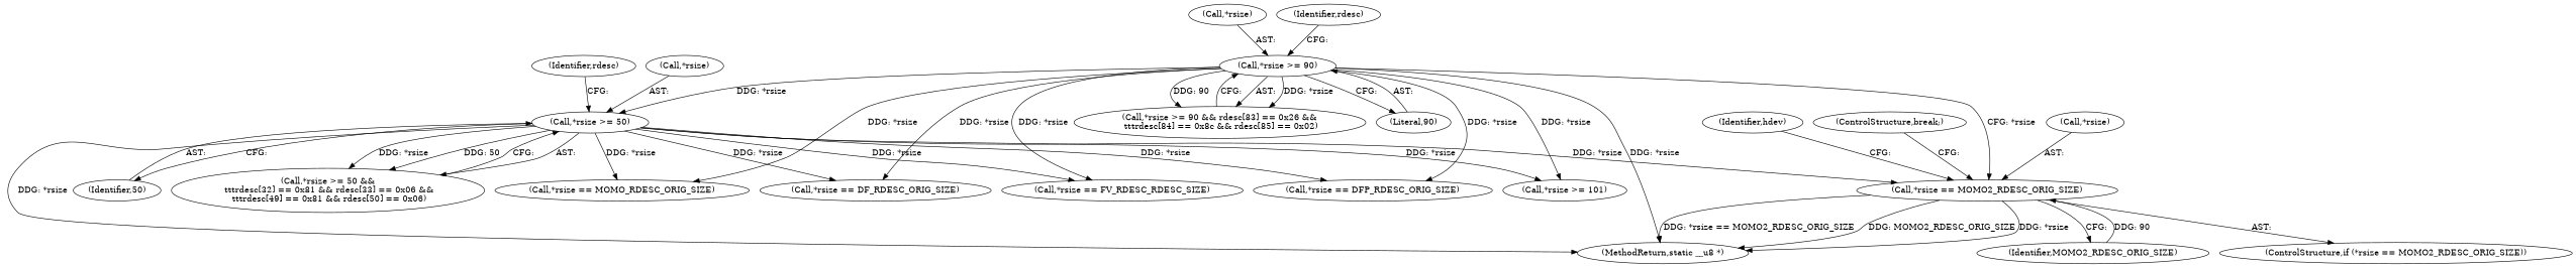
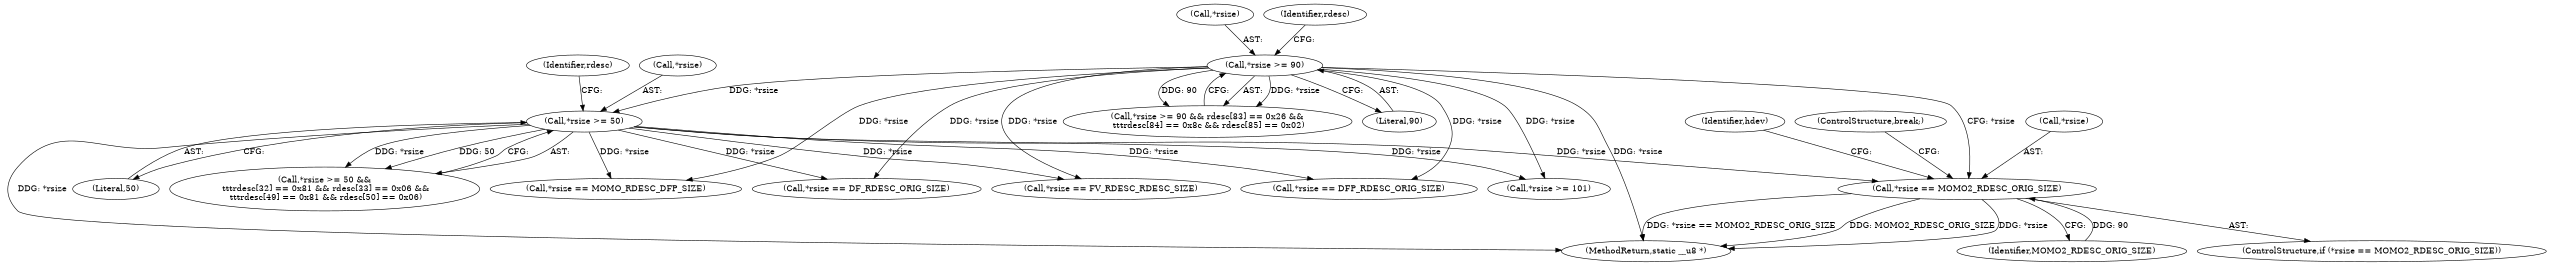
  digraph {
    n1 [label="(Call,*rsize == MOMO2_RDESC_ORIG_SIZE)"]
    n2 [label="(MethodReturn,static __u8 *)"]
    n3 [label="(Identifier,MOMO2_RDESC_ORIG_SIZE)"]
    n4 [label="(ControlStructure,if (*rsize == MOMO2_RDESC_ORIG_SIZE))"]
    n5 [label="(Call,*rsize >= 90)"]
    n6 [label="(Call,*rsize >= 50)"]
    n7 [label="(Call,*rsize >= 101)"]
    n8 [label="(Call,*rsize == DFP_RDESC_ORIG_SIZE)"]
-   n9 [label="(Call,*rsize == MOMO_RDESC_ORIG_SIZE)"]
+   n9 [label="(Call,*rsize == MOMO_RDESC_DFP_SIZE)"]
    n10 [label="(Call,*rsize >= 90 && rdesc[83] == 0x26 &&\n \t\t\trdesc[84] == 0x8c && rdesc[85] == 0x02)"]
    n11 [label="(Literal,90)"]
    n12 [label="(Call,*rsize == DF_RDESC_ORIG_SIZE)"]
    n13 [label="(Call,*rsize == FV_RDESC_RDESC_SIZE)"]
    n14 [label="(Call,*rsize >= 50 &&\n \t\t\trdesc[32] == 0x81 && rdesc[33] == 0x06 &&\n \t\t\trdesc[49] == 0x81 && rdesc[50] == 0x06)"]
-   n15 [label="(Identifier,50)"]
+   n15 [label="(Literal,50)"]
    n16 [label="(ControlStructure,break;)"]
    n17 [label="(Call,*rsize)"]
    n18 [label="(Identifier,rdesc)"]
    n19 [label="(Identifier,rdesc)"]
    n20 [label="(Call,*rsize)"]
    n21 [label="(Call,*rsize)"]
    n22 [label="(Identifier,hdev)"]
    n1 -> n2 [label="DDG: *rsize == MOMO2_RDESC_ORIG_SIZE"]
    n1 -> n2 [label="DDG: MOMO2_RDESC_ORIG_SIZE"]
    n1 -> n2 [label="DDG: *rsize"]
    n1 -> n3 [label="CFG: "]
    n1 -> n4 [label="AST: "]
    n3 -> n1 [label="DDG: 90"]
    n5 -> n1 [label="CFG: *rsize"]
    n5 -> n2 [label="DDG: *rsize"]
    n5 -> n6 [label="DDG: *rsize"]
    n5 -> n7 [label="DDG: *rsize"]
    n5 -> n8 [label="DDG: *rsize"]
    n5 -> n9 [label="DDG: *rsize"]
    n5 -> n10 [label="AST: "]
    n5 -> n10 [label="DDG: *rsize"]
    n5 -> n10 [label="DDG: 90"]
    n5 -> n11 [label="CFG: "]
    n5 -> n12 [label="DDG: *rsize"]
    n5 -> n13 [label="DDG: *rsize"]
    n6 -> n1 [label="DDG: *rsize"]
    n6 -> n2 [label="DDG: *rsize"]
    n6 -> n7 [label="DDG: *rsize"]
    n6 -> n8 [label="DDG: *rsize"]
    n6 -> n9 [label="DDG: *rsize"]
    n6 -> n12 [label="DDG: *rsize"]
    n6 -> n13 [label="DDG: *rsize"]
    n6 -> n14 [label="AST: "]
    n6 -> n14 [label="DDG: *rsize"]
    n6 -> n14 [label="DDG: 50"]
    n6 -> n15 [label="CFG: "]
    n10 -> n5 [label="CFG: "]
    n11 -> n5 [label="AST: "]
    n14 -> n6 [label="CFG: "]
    n15 -> n6 [label="AST: "]
    n16 -> n1 [label="CFG: "]
    n17 -> n5 [label="AST: "]
    n18 -> n6 [label="CFG: "]
    n19 -> n5 [label="CFG: "]
    n20 -> n6 [label="AST: "]
    n21 -> n1 [label="AST: "]
    n22 -> n1 [label="CFG: "]
  }
